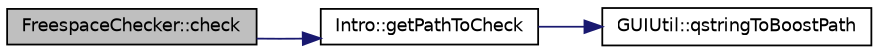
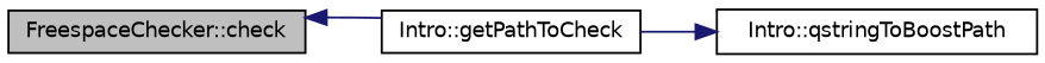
  digraph {
    rankdir=LR
    node [color=black fillcolor=white fontname=Helvetica fontsize=10 shape=record style=filled]
    edge [color=midnightblue fontname=Helvetica fontsize=10 labelfontname=Helvetica labelfontsize=10 style=solid]
    n1 [fillcolor=grey75 fontcolor=black height=0.2 label="FreespaceChecker::check" width=0.4]
    n2 [height=0.2 label="Intro::getPathToCheck" width=0.4]
-   n3 [height=0.2 label="GUIUtil::qstringToBoostPath" width=0.4]
-   n1 -> n2
+   n3 [height=0.2 label="Intro::qstringToBoostPath" width=0.4]
+   n2 -> n1
    n2 -> n3
  }
